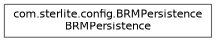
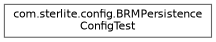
  digraph {
    rankdir=LR
-   n1 [color=grey40 fillcolor=white fontname=Helvetica fontsize=10 height=0.2 label="com.sterlite.config.BRMPersistence\lBRMPersistence" shape=box style=filled width=0.4]
+   n1 [color=grey40 fillcolor=white fontname=Helvetica fontsize=10 height=0.2 label="com.sterlite.config.BRMPersistence\lConfigTest" shape=box style=filled width=0.4]
  }
